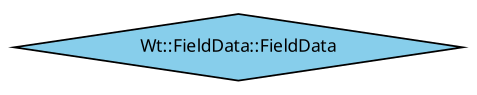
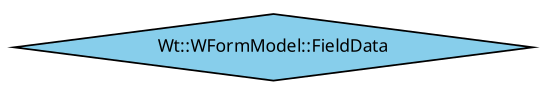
  digraph {
    rankdir=LR
    fontname="Noto Sans"
-   n1 [color=black fillcolor=skyblue fontname="Noto Sans" fontsize=10 height=0.2 label="Wt::FieldData::FieldData" shape=diamond style=filled width=0.4]
+   n1 [color=black fillcolor=skyblue fontname="Noto Sans" fontsize=10 height=0.2 label="Wt::WFormModel::FieldData" shape=diamond style=filled width=0.4]
  }
